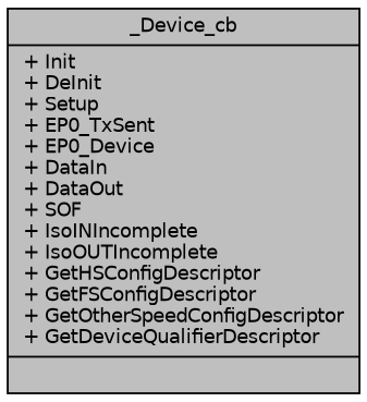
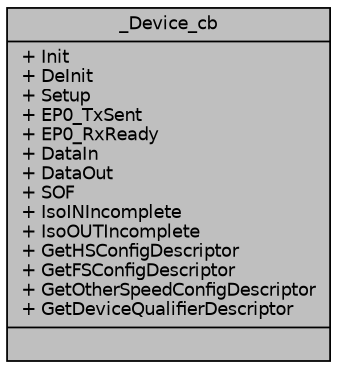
  digraph {
-   n1 [color=black fillcolor=grey75 fontcolor=black fontname=Helvetica fontsize=10 height=0.2 label="{_Device_cb\n|+ Init\l+ DeInit\l+ Setup\l+ EP0_TxSent\l+ EP0_Device\l+ DataIn\l+ DataOut\l+ SOF\l+ IsoINIncomplete\l+ IsoOUTIncomplete\l+ GetHSConfigDescriptor\l+ GetFSConfigDescriptor\l+ GetOtherSpeedConfigDescriptor\l+ GetDeviceQualifierDescriptor\l|}" shape=record style=filled width=0.4]
+   n1 [color=black fillcolor=grey75 fontcolor=black fontname=Helvetica fontsize=10 height=0.2 label="{_Device_cb\n|+ Init\l+ DeInit\l+ Setup\l+ EP0_TxSent\l+ EP0_RxReady\l+ DataIn\l+ DataOut\l+ SOF\l+ IsoINIncomplete\l+ IsoOUTIncomplete\l+ GetHSConfigDescriptor\l+ GetFSConfigDescriptor\l+ GetOtherSpeedConfigDescriptor\l+ GetDeviceQualifierDescriptor\l|}" shape=record style=filled width=0.4]
  }
